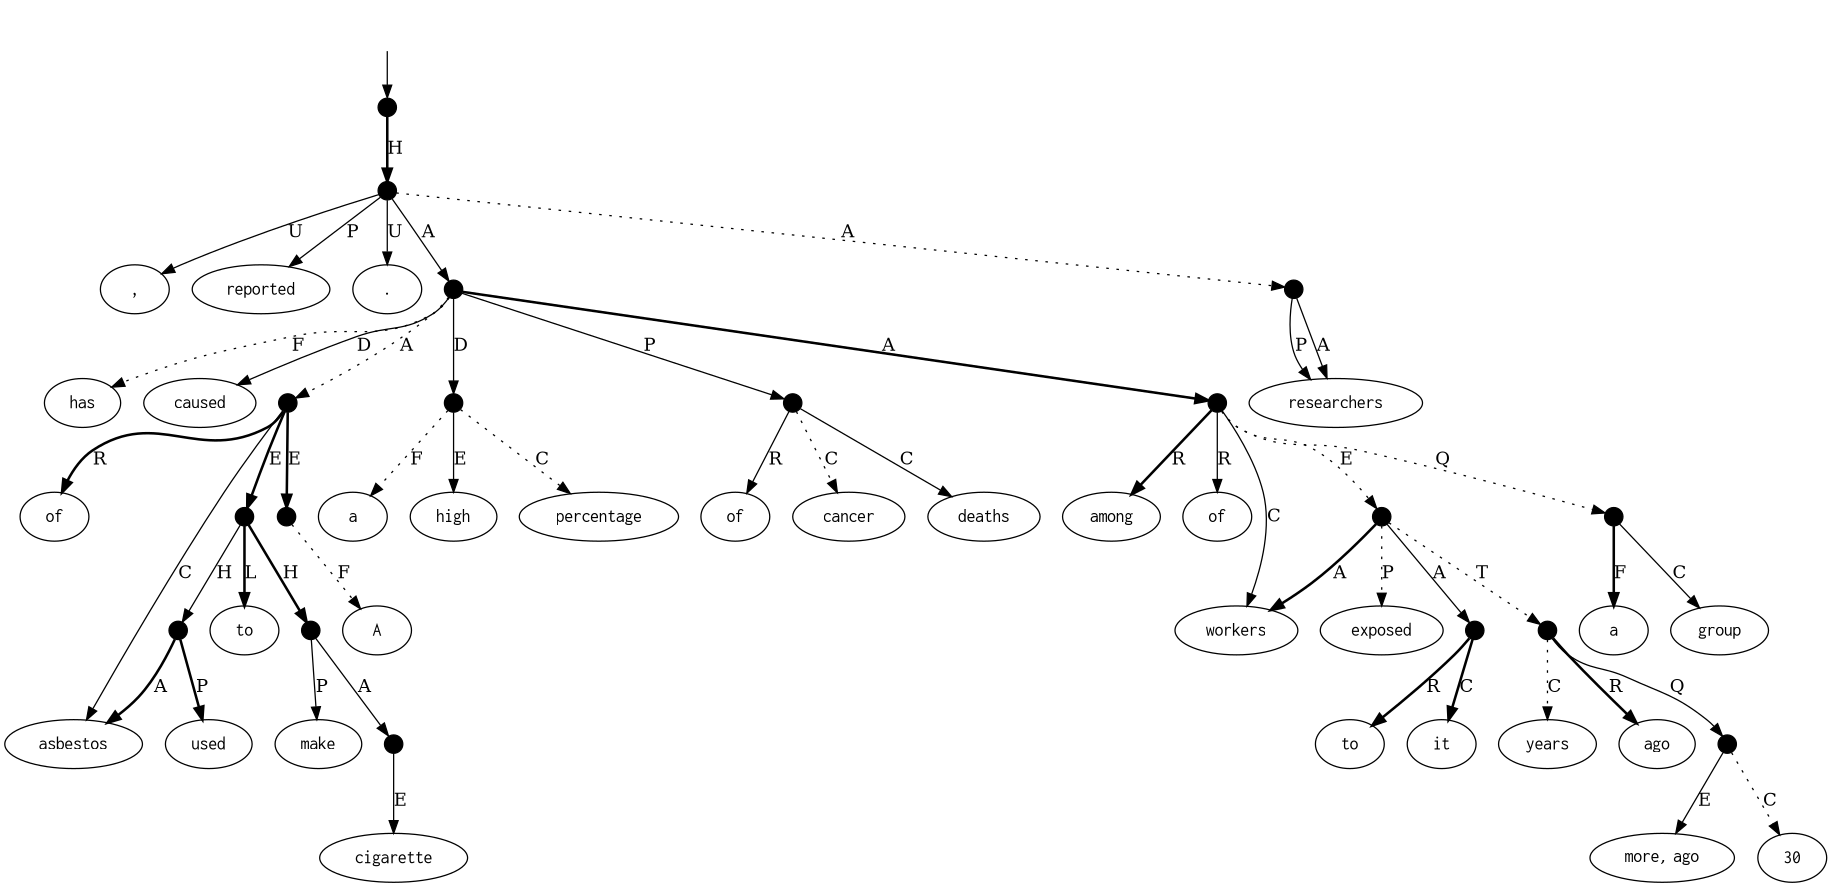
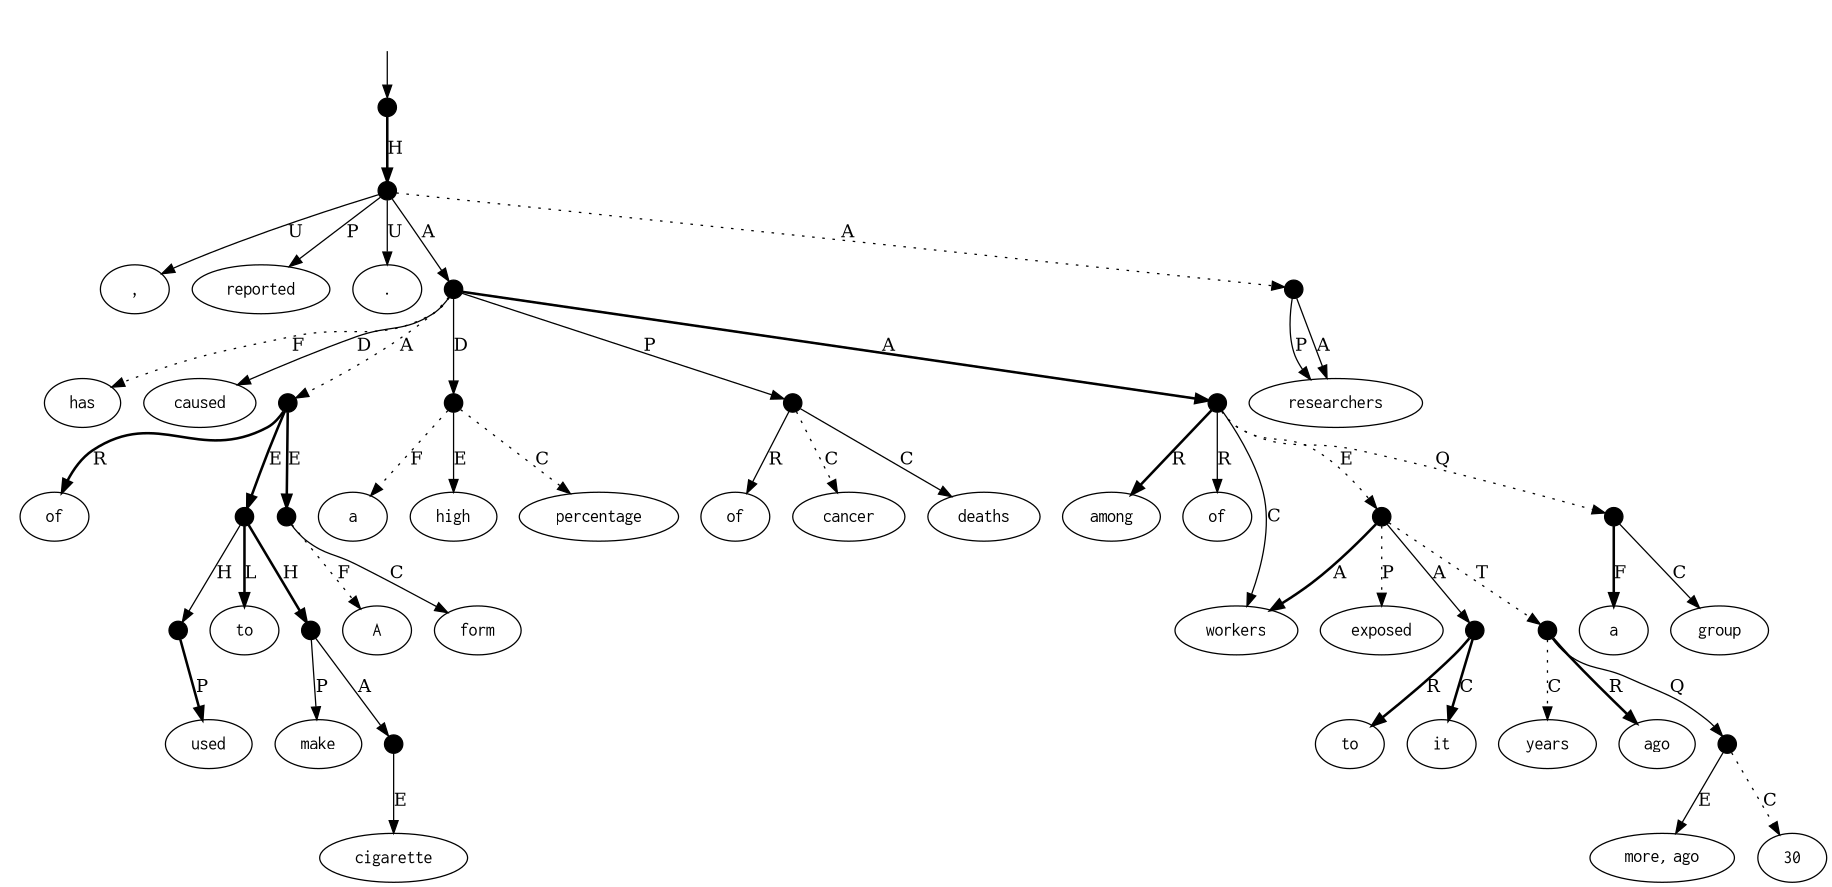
  digraph {
    edge [style=solid]
    top [style=invis]
    38 [shape=point width=0.2]
    39 [shape=point width=0.2]
    n4 [label=<<table align="center" border="0" cellspacing="0"><tr><td colspan="2"><font face="Courier">,</font></td></tr></table>>]
    n5 [label=<<table align="center" border="0" cellspacing="0"><tr><td colspan="2"><font face="Courier">reported</font></td></tr></table>>]
    n6 [label=<<table align="center" border="0" cellspacing="0"><tr><td colspan="2"><font face="Courier">.</font></td></tr></table>>]
    37 [shape=point width=0.2]
    52 [shape=point width=0.2]
    n9 [label=<<table align="center" border="0" cellspacing="0"><tr><td colspan="2"><font face="Courier">A</font></td></tr></table>>]
+   n10 [label=<<table align="center" border="0" cellspacing="0"><tr><td colspan="2"><font face="Courier">form</font></td></tr></table>>]
    n11 [label=<<table align="center" border="0" cellspacing="0"><tr><td colspan="2"><font face="Courier">of</font></td></tr></table>>]
-   n12 [label=<<table align="center" border="0" cellspacing="0"><tr><td colspan="2"><font face="Courier">asbestos</font></td></tr></table>>]
    n13 [label=<<table align="center" border="0" cellspacing="0"><tr><td colspan="2"><font face="Courier">used</font></td></tr></table>>]
    n14 [label=<<table align="center" border="0" cellspacing="0"><tr><td colspan="2"><font face="Courier">to</font></td></tr></table>>]
    n15 [label=<<table align="center" border="0" cellspacing="0"><tr><td colspan="2"><font face="Courier">make</font></td></tr></table>>]
    n16 [label=<<table align="center" border="0" cellspacing="0"><tr><td colspan="2"><font face="Courier">cigarette</font></td></tr></table>>]
    n17 [label=<<table align="center" border="0" cellspacing="0"><tr><td colspan="2"><font face="Courier">has</font></td></tr></table>>]
    n18 [label=<<table align="center" border="0" cellspacing="0"><tr><td colspan="2"><font face="Courier">caused</font></td></tr></table>>]
    n19 [label=<<table align="center" border="0" cellspacing="0"><tr><td colspan="2"><font face="Courier">a</font></td></tr></table>>]
    n20 [label=<<table align="center" border="0" cellspacing="0"><tr><td colspan="2"><font face="Courier">high</font></td></tr></table>>]
    n21 [label=<<table align="center" border="0" cellspacing="0"><tr><td colspan="2"><font face="Courier">percentage</font></td></tr></table>>]
    n22 [label=<<table align="center" border="0" cellspacing="0"><tr><td colspan="2"><font face="Courier">of</font></td></tr></table>>]
    n23 [label=<<table align="center" border="0" cellspacing="0"><tr><td colspan="2"><font face="Courier">cancer</font></td></tr></table>>]
    n24 [label=<<table align="center" border="0" cellspacing="0"><tr><td colspan="2"><font face="Courier">deaths</font></td></tr></table>>]
    n25 [label=<<table align="center" border="0" cellspacing="0"><tr><td colspan="2"><font face="Courier">among</font></td></tr></table>>]
    n26 [label=<<table align="center" border="0" cellspacing="0"><tr><td colspan="2"><font face="Courier">a</font></td></tr></table>>]
    n27 [label=<<table align="center" border="0" cellspacing="0"><tr><td colspan="2"><font face="Courier">group</font></td></tr></table>>]
    n28 [label=<<table align="center" border="0" cellspacing="0"><tr><td colspan="2"><font face="Courier">of</font></td></tr></table>>]
    n29 [label=<<table align="center" border="0" cellspacing="0"><tr><td colspan="2"><font face="Courier">workers</font></td></tr></table>>]
    n30 [label=<<table align="center" border="0" cellspacing="0"><tr><td colspan="2"><font face="Courier">exposed</font></td></tr></table>>]
    n31 [label=<<table align="center" border="0" cellspacing="0"><tr><td colspan="2"><font face="Courier">to</font></td></tr></table>>]
    n32 [label=<<table align="center" border="0" cellspacing="0"><tr><td colspan="2"><font face="Courier">it</font></td></tr></table>>]
    n33 [label=<<table align="center" border="0" cellspacing="0"><tr><td colspan="2"><font face="Courier">more</font>,&nbsp;<font face="Courier">ago</font></td></tr></table>>]
    n34 [label=<<table align="center" border="0" cellspacing="0"><tr><td colspan="2"><font face="Courier">30</font></td></tr></table>>]
    n35 [label=<<table align="center" border="0" cellspacing="0"><tr><td colspan="2"><font face="Courier">years</font></td></tr></table>>]
    n36 [label=<<table align="center" border="0" cellspacing="0"><tr><td colspan="2"><font face="Courier">ago</font></td></tr></table>>]
    n37 [label=<<table align="center" border="0" cellspacing="0"><tr><td colspan="2"><font face="Courier">researchers</font></td></tr></table>>]
    35 [shape=point width=0.2]
    36 [shape=point width=0.2]
    41 [shape=point width=0.2]
    40 [shape=point width=0.2]
    42 [shape=point width=0.2]
    44 [shape=point width=0.2]
    45 [shape=point width=0.2]
    46 [shape=point width=0.2]
    47 [shape=point width=0.2]
    48 [shape=point width=0.2]
    43 [shape=point width=0.2]
    49 [shape=point width=0.2]
    51 [shape=point width=0.2]
    50 [shape=point width=0.2]
    top -> 38
    38 -> 39 [label=H style=bold]
    39 -> n4 [label=U]
    39 -> n5 [label=P]
    39 -> n6 [label=U]
    39 -> 37 [label=A]
    39 -> 52 [label=A style=dotted]
    37 -> n17 [label=F style=dotted]
    37 -> n18 [label=D]
    37 -> 36 [label=A style=dotted]
    37 -> 44 [label=D]
    37 -> 45 [label=P]
    37 -> 46 [label=A style=bold]
    52 -> n37 [label=P]
    52 -> n37 [label=A]
    35 -> n9 [label=F style=dotted]
+   35 -> n10 [label=C]
    36 -> n11 [label=R style=bold]
-   36 -> n12 [label=C]
    36 -> 35 [label=E style=bold]
    36 -> 41 [label=E style=bold]
    41 -> n14 [label=L style=bold]
    41 -> 40 [label=H]
    41 -> 42 [label=H style=bold]
-   40 -> n12 [label=A style=bold]
    40 -> n13 [label=P style=bold]
    42 -> n15 [label=P]
    42 -> 43 [label=A]
    44 -> n19 [label=F style=dotted]
    44 -> n20 [label=E]
    44 -> n21 [label=C style=dotted]
    45 -> n22 [label=R]
    45 -> n23 [label=C style=dotted]
    45 -> n24 [label=C]
    46 -> n25 [label=R style=bold]
    46 -> n28 [label=R]
    46 -> n29 [label=C]
    46 -> 47 [label=Q style=dotted]
    46 -> 48 [label=E style=dotted]
    47 -> n26 [label=F style=bold]
    47 -> n27 [label=C]
    48 -> n29 [label=A style=bold]
    48 -> n30 [label=P style=dotted]
    48 -> 49 [label=A]
    48 -> 51 [label=T style=dotted]
    43 -> n16 [label=E]
    49 -> n31 [label=R style=bold]
    49 -> n32 [label=C style=bold]
    51 -> n35 [label=C style=dotted]
    51 -> n36 [label=R style=bold]
    51 -> 50 [label=Q]
    50 -> n33 [label=E]
    50 -> n34 [label=C style=dotted]
  }
